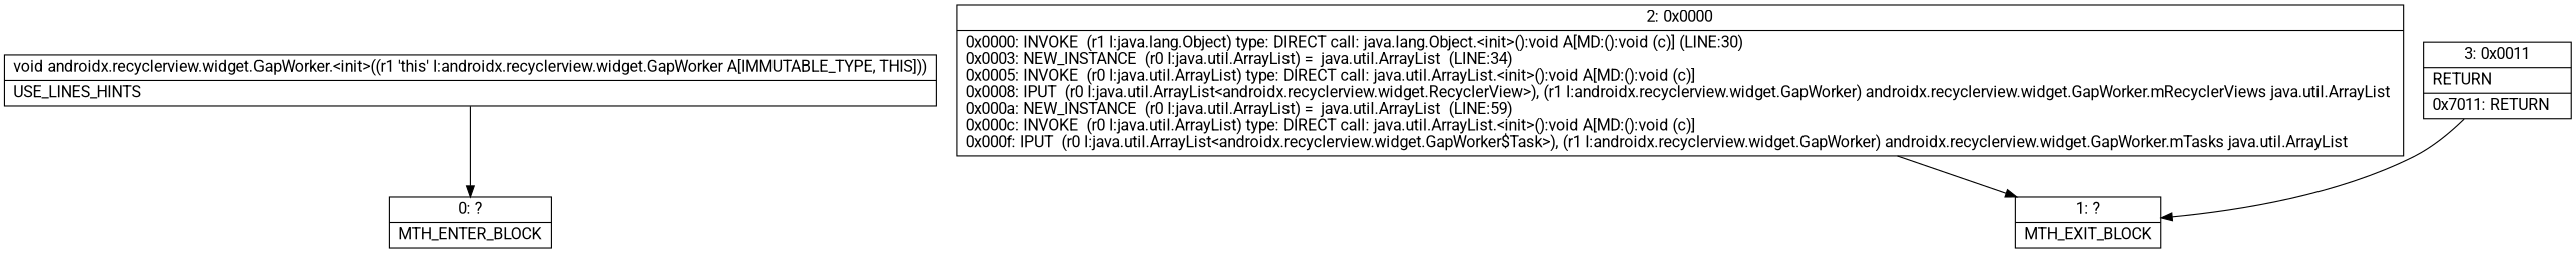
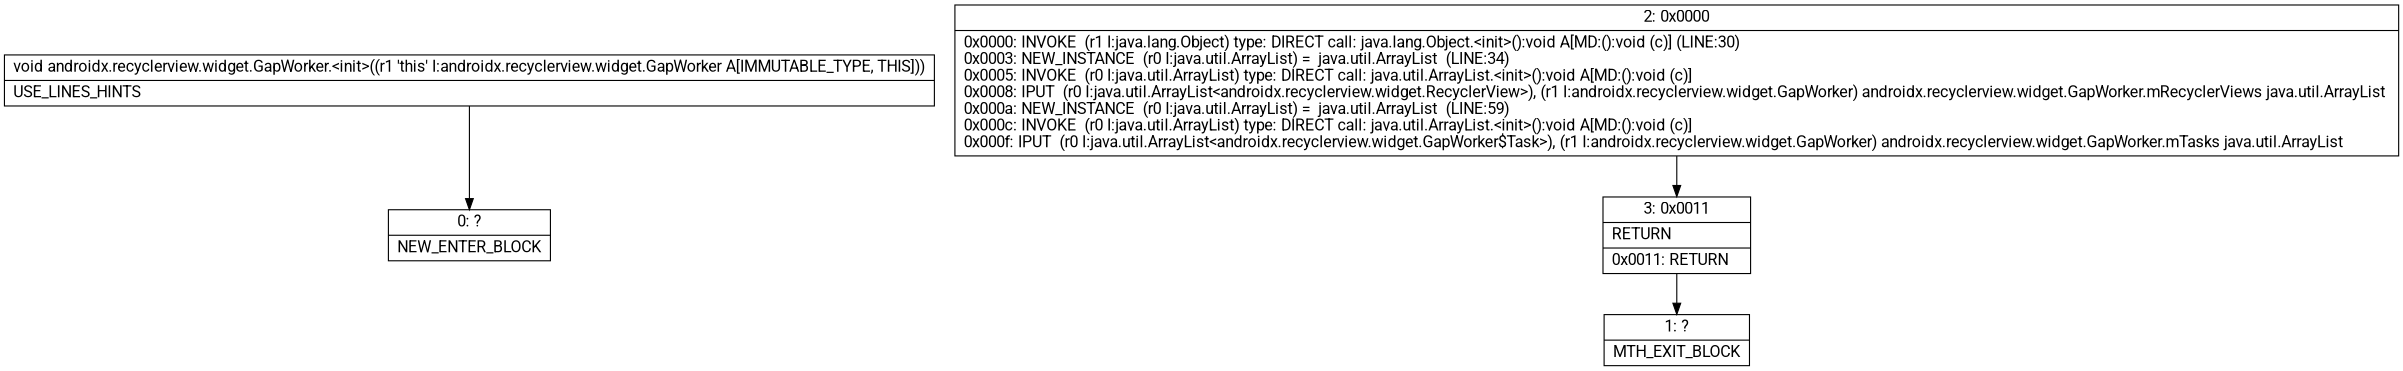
  digraph {
    fontname=Roboto
    node [fontname=Roboto shape=record]
    edge [fontname=Roboto]
-   n1 [label="{0\:\ ?|MTH_ENTER_BLOCK\l}"]
+   n1 [label="{0\:\ ?|NEW_ENTER_BLOCK\l}"]
    n2 [label="{2\:\ 0x0000|0x0000: INVOKE  (r1 I:java.lang.Object) type: DIRECT call: java.lang.Object.\<init\>():void A[MD:():void (c)] (LINE:30)\l0x0003: NEW_INSTANCE  (r0 I:java.util.ArrayList) =  java.util.ArrayList  (LINE:34)\l0x0005: INVOKE  (r0 I:java.util.ArrayList) type: DIRECT call: java.util.ArrayList.\<init\>():void A[MD:():void (c)]\l0x0008: IPUT  (r0 I:java.util.ArrayList\<androidx.recyclerview.widget.RecyclerView\>), (r1 I:androidx.recyclerview.widget.GapWorker) androidx.recyclerview.widget.GapWorker.mRecyclerViews java.util.ArrayList \l0x000a: NEW_INSTANCE  (r0 I:java.util.ArrayList) =  java.util.ArrayList  (LINE:59)\l0x000c: INVOKE  (r0 I:java.util.ArrayList) type: DIRECT call: java.util.ArrayList.\<init\>():void A[MD:():void (c)]\l0x000f: IPUT  (r0 I:java.util.ArrayList\<androidx.recyclerview.widget.GapWorker$Task\>), (r1 I:androidx.recyclerview.widget.GapWorker) androidx.recyclerview.widget.GapWorker.mTasks java.util.ArrayList \l}"]
-   n3 [label="{3\:\ 0x0011|RETURN\l|0x7011: RETURN   \l}"]
+   n3 [label="{3\:\ 0x0011|RETURN\l|0x0011: RETURN   \l}"]
    n4 [label="{1\:\ ?|MTH_EXIT_BLOCK\l}"]
    n5 [label="{void androidx.recyclerview.widget.GapWorker.\<init\>((r1 'this' I:androidx.recyclerview.widget.GapWorker A[IMMUTABLE_TYPE, THIS]))  | USE_LINES_HINTS\l}"]
-   n2 -> n4
+   n2 -> n3
    n3 -> n4
    n5 -> n1
  }
